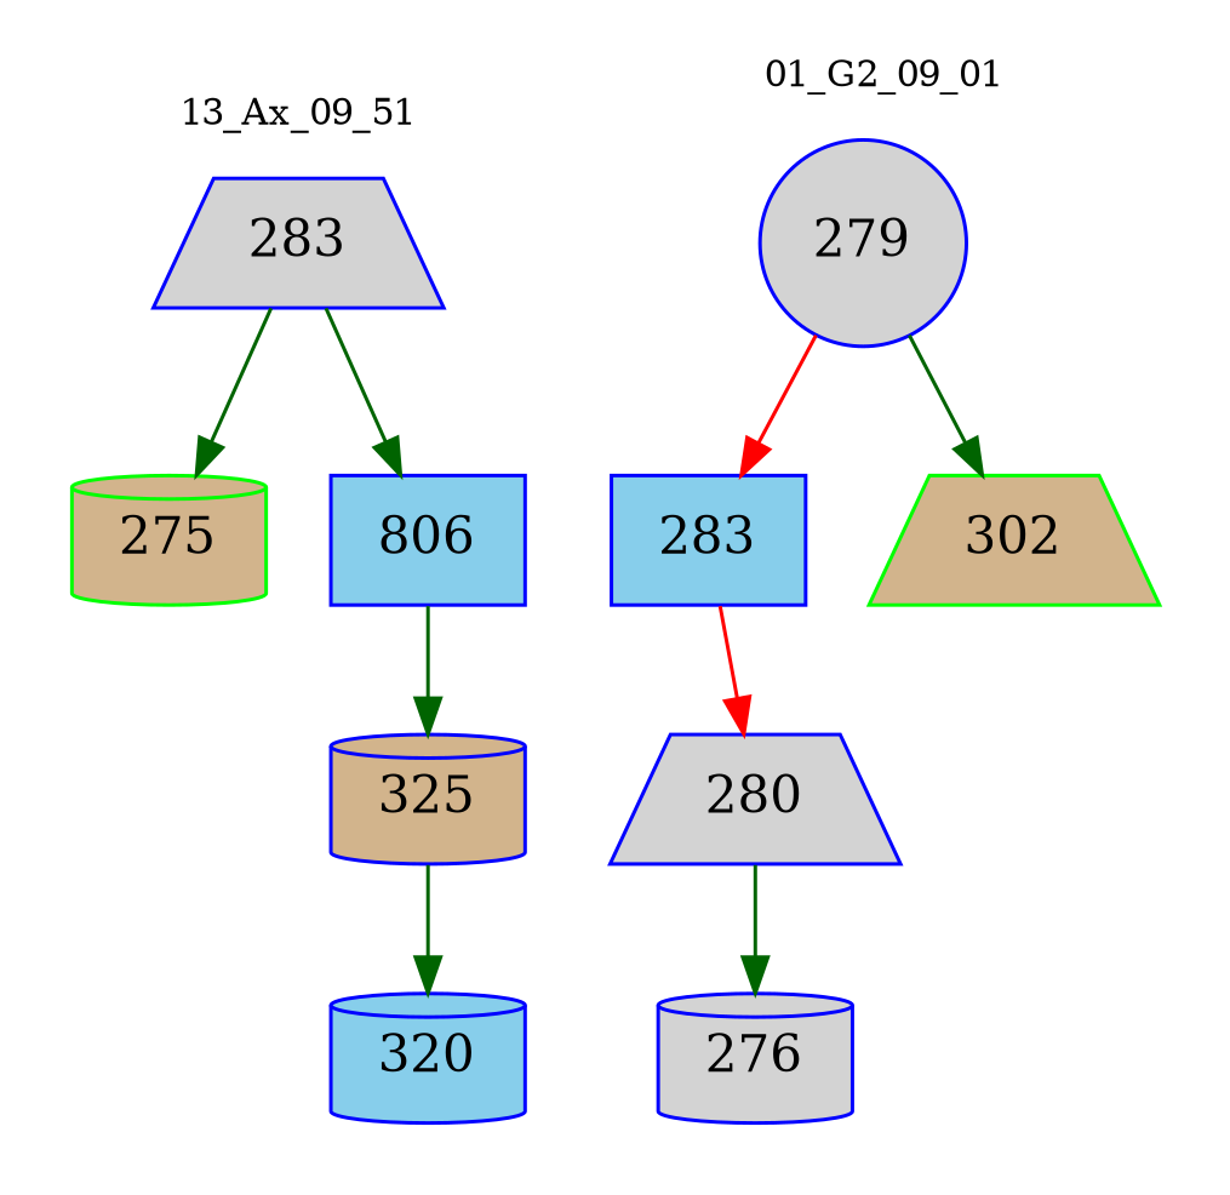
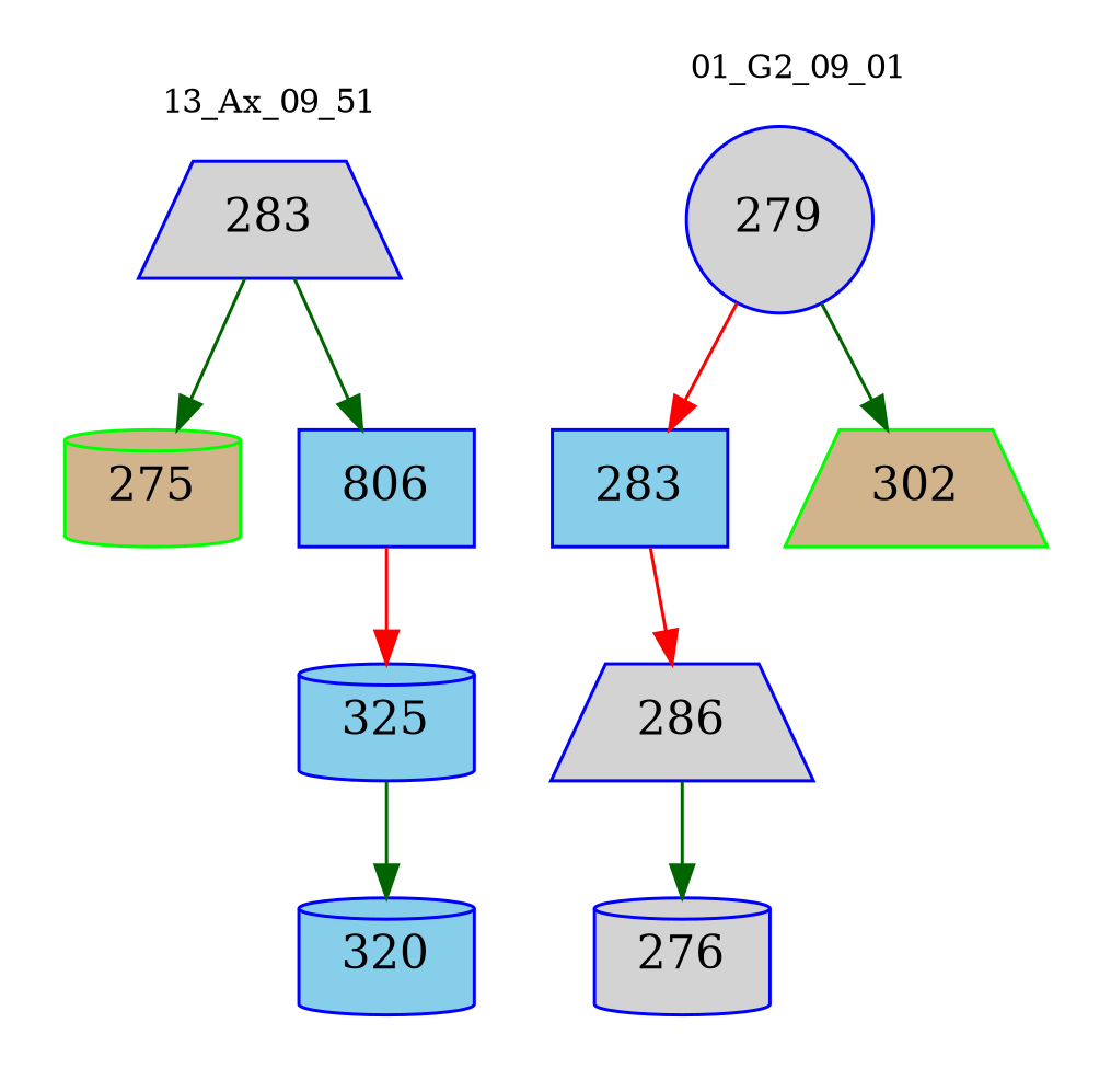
  digraph {
    node [color=blue fillcolor=lightgrey shape=cylinder style=filled]
    edge [color=darkgreen]
    n1 [label=283 shape=trapezium]
    n2 [color=green fillcolor=tan label=275]
    n3 [fillcolor=skyblue label=806 shape=box]
-   n4 [fillcolor=tan label=325]
+   n4 [fillcolor=skyblue label=325]
    n5 [fillcolor=skyblue label=320]
    n6 [label=279 shape=circle]
    n7 [fillcolor=skyblue label=283 shape=box]
    n8 [color=green fillcolor=tan label=302 shape=trapezium]
-   n9 [label=280 shape=trapezium]
+   n9 [label=286 shape=trapezium]
    n10 [label=276]
    subgraph cluster_1 {
      color=white
      fontsize=10
      label="13_Ax_09_51"
      n1
      n2
      n3
      n4
      n5
    }
    subgraph cluster_2 {
      color=white
      fontsize=10
      label="01_G2_09_01"
      n6
      n7
      n8
      n9
      n10
    }
    n1 -> n2
    n1 -> n3
-   n3 -> n4
+   n3 -> n4 [color=red]
    n4 -> n5
    n6 -> n7 [color=red]
    n6 -> n8
    n7 -> n9 [color=red]
    n9 -> n10
  }
